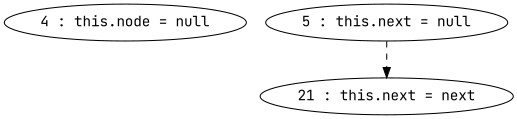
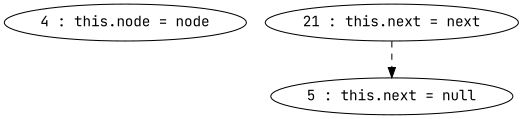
  digraph {
    fontname="JetBrains Mono"
    node [fontname="JetBrains Mono"]
-   "4 : this.node = null"
+   "4 : this.node = null" [label="4 : this.node = node"]
    "5 : this.next = null"
    "21 : this.next = next"
-   "5 : this.next = null" -> "21 : this.next = next" [style=dashed fontname="JetBrains Mono"]
+   "21 : this.next = next" -> "5 : this.next = null" [style=dashed fontname="JetBrains Mono"]
  }
